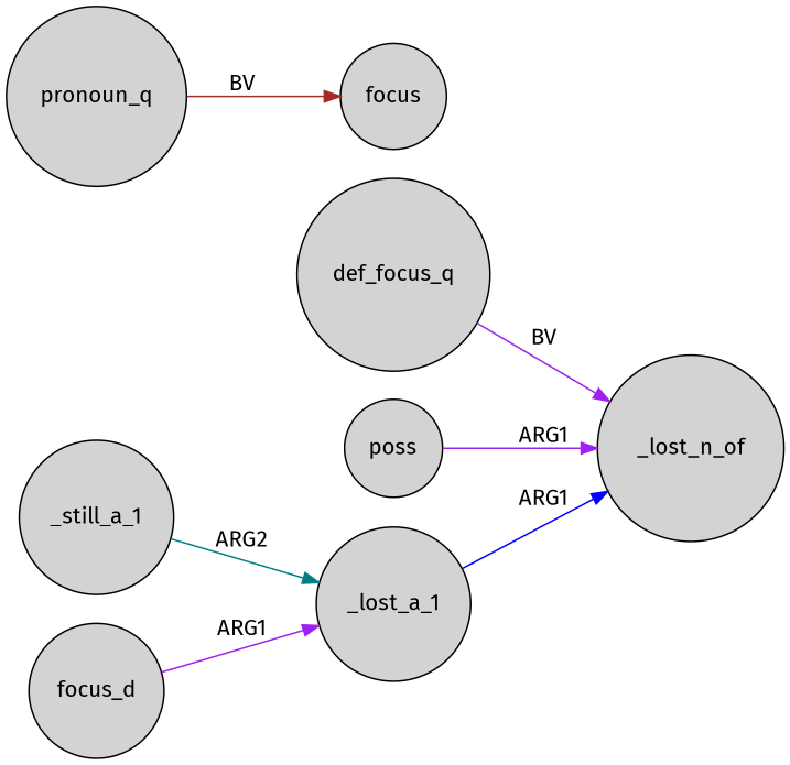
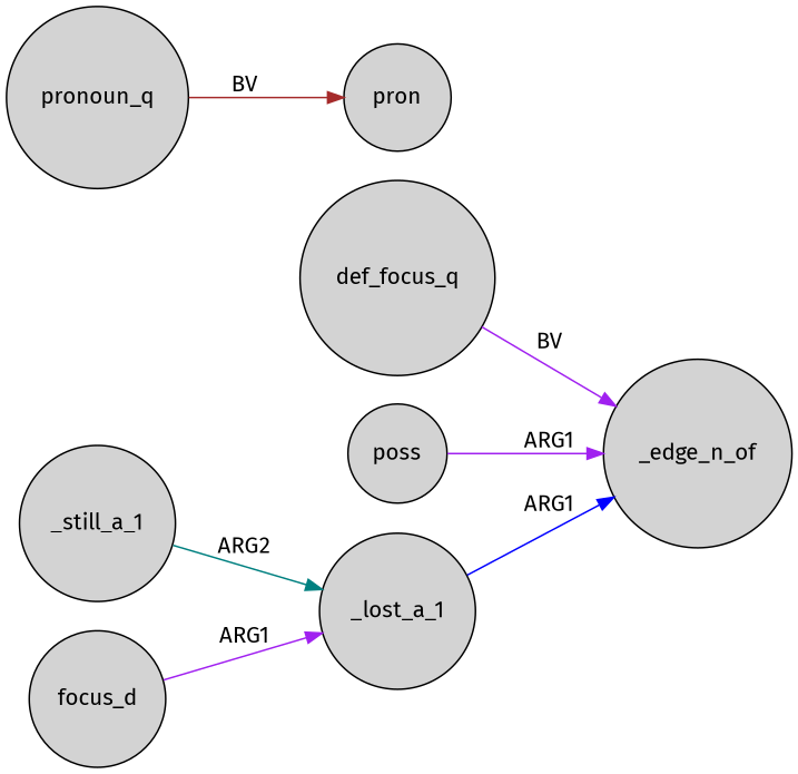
  digraph {
    fontname="Fira Sans"
    rankdir=LR
    node [fontname="Fira Sans" shape=circle style=filled]
    edge [color=purple fontname="Fira Sans"]
    n1 [label=def_focus_q]
-   _edge_n_of [label=_lost_n_of]
+   _edge_n_of
    poss
    _lost_a_1
    _still_a_1
    focus_d
    pronoun_q
-   pron [label=focus]
+   pron
    n1 -> _edge_n_of [label=BV]
    poss -> _edge_n_of [label=ARG1]
    _lost_a_1 -> _edge_n_of [color=blue label=ARG1]
    _still_a_1 -> _lost_a_1 [color=teal label=ARG2]
    focus_d -> _lost_a_1 [label=ARG1]
    pronoun_q -> pron [color=brown label=BV]
  }
